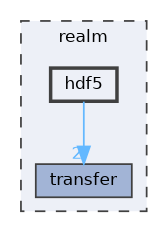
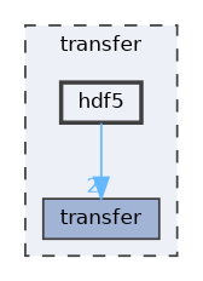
  digraph {
    compound=true
    node [color=grey25 fontname=Helvetica fontsize=10 shape=box]
    n1 [fillcolor="#a2b4d6" height=0.2 label=transfer style=filled width=0.4]
    n2 [fillcolor="#edf0f7" height=0.2 label=hdf5 style="filled,bold" width=0.4]
    subgraph cluster_1 {
      bgcolor="#edf0f7"
      fontname=Helvetica
      fontsize=10
-     label=realm
+     label=transfer
      pencolor=grey25
      style="filled,dashed"
      n1
      n2
    }
    n2 -> n1 [color=steelblue1 fontcolor=steelblue1 fontname=Helvetica fontsize=10 headlabel=2 labeldistance=1.5 labelfontname=Helvetica labelfontsize=10]
  }
